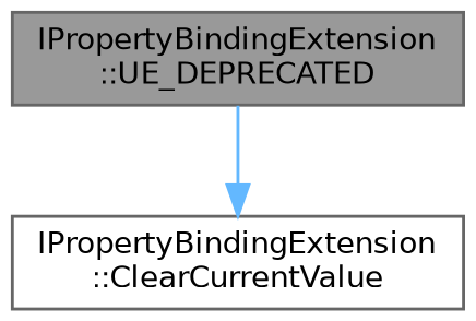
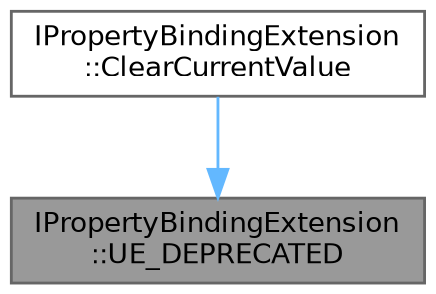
  digraph {
    rankdir=TB
    node [fontname=Helvetica fontsize=10 shape=box style=filled]
    n1 [color=gray40 fillcolor=grey60 fontcolor=black height=0.2 label="IPropertyBindingExtension\l::UE_DEPRECATED" width=0.4]
    n2 [color=grey40 fillcolor=white height=0.2 label="IPropertyBindingExtension\l::ClearCurrentValue" width=0.4]
-   n1 -> n2 [color=steelblue1 fontname=Helvetica fontsize=10 labelfontname=Helvetica labelfontsize=10 style=solid]
+   n2 -> n1 [color=steelblue1 fontname=Helvetica fontsize=10 labelfontname=Helvetica labelfontsize=10 style=solid]
  }
